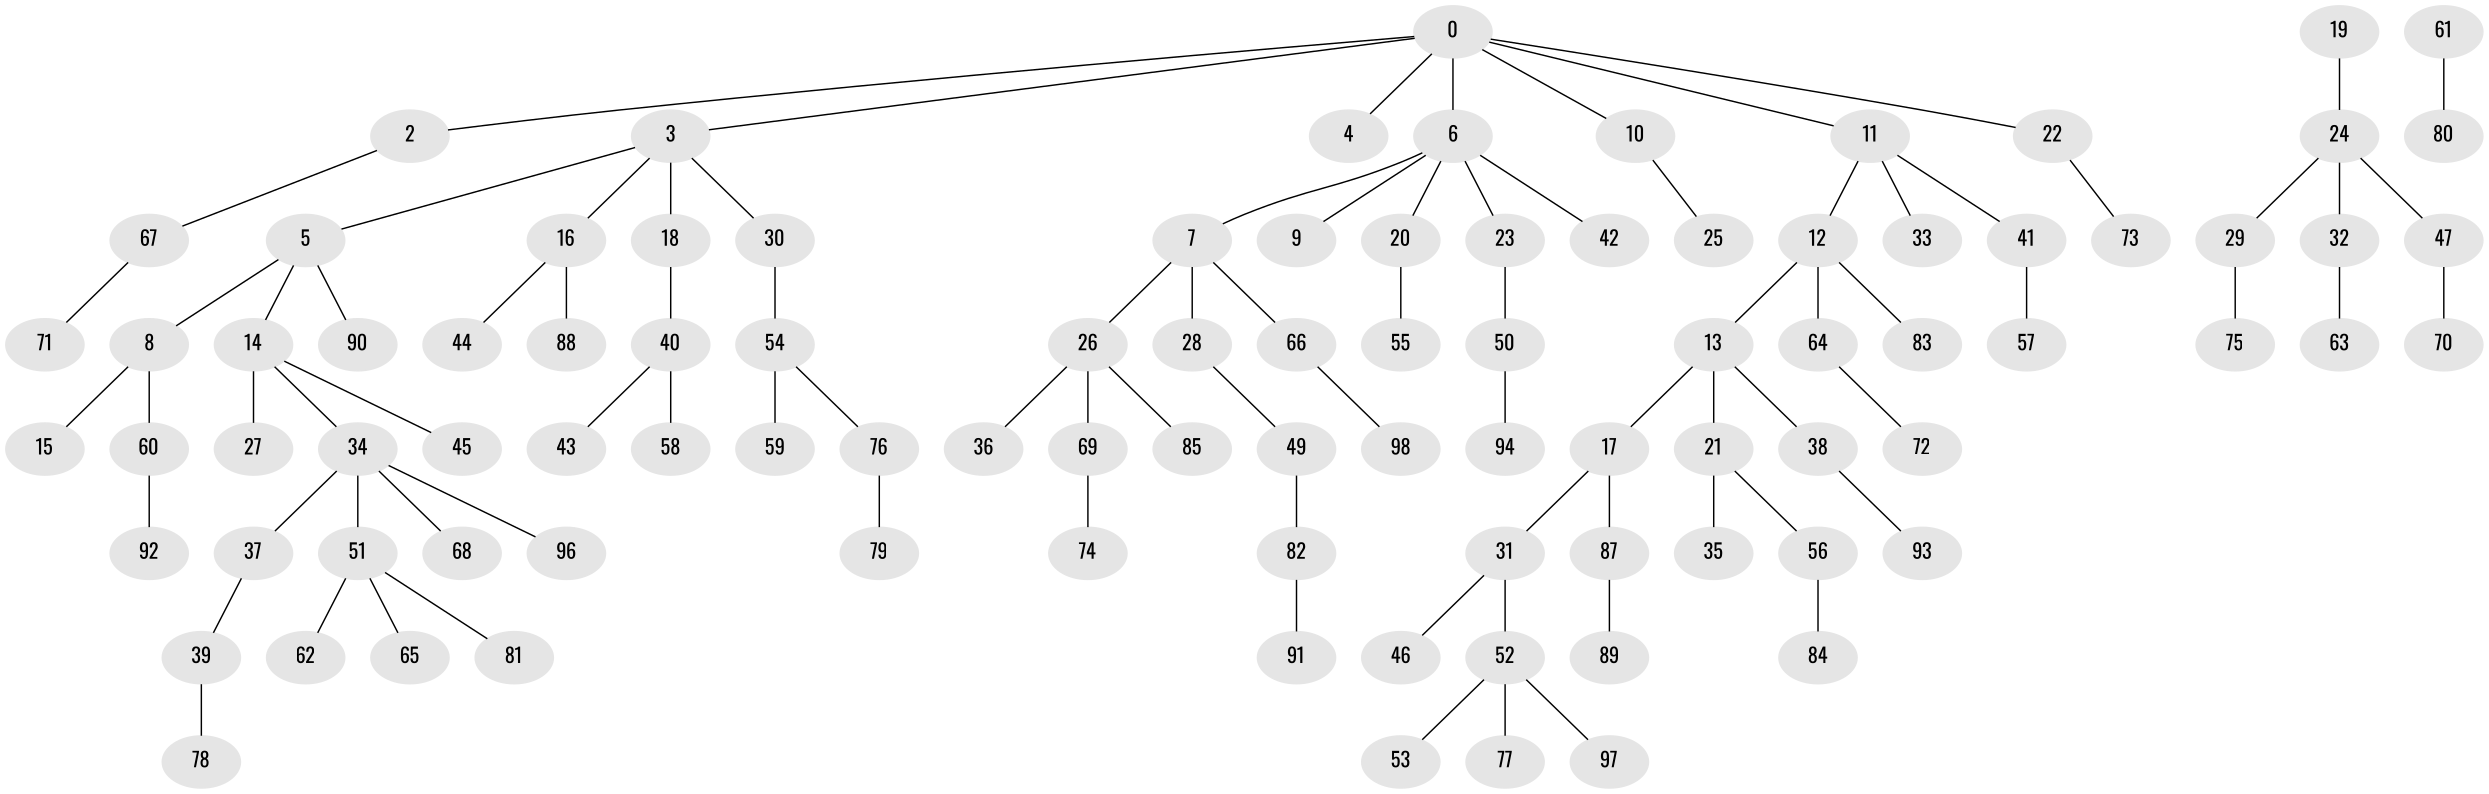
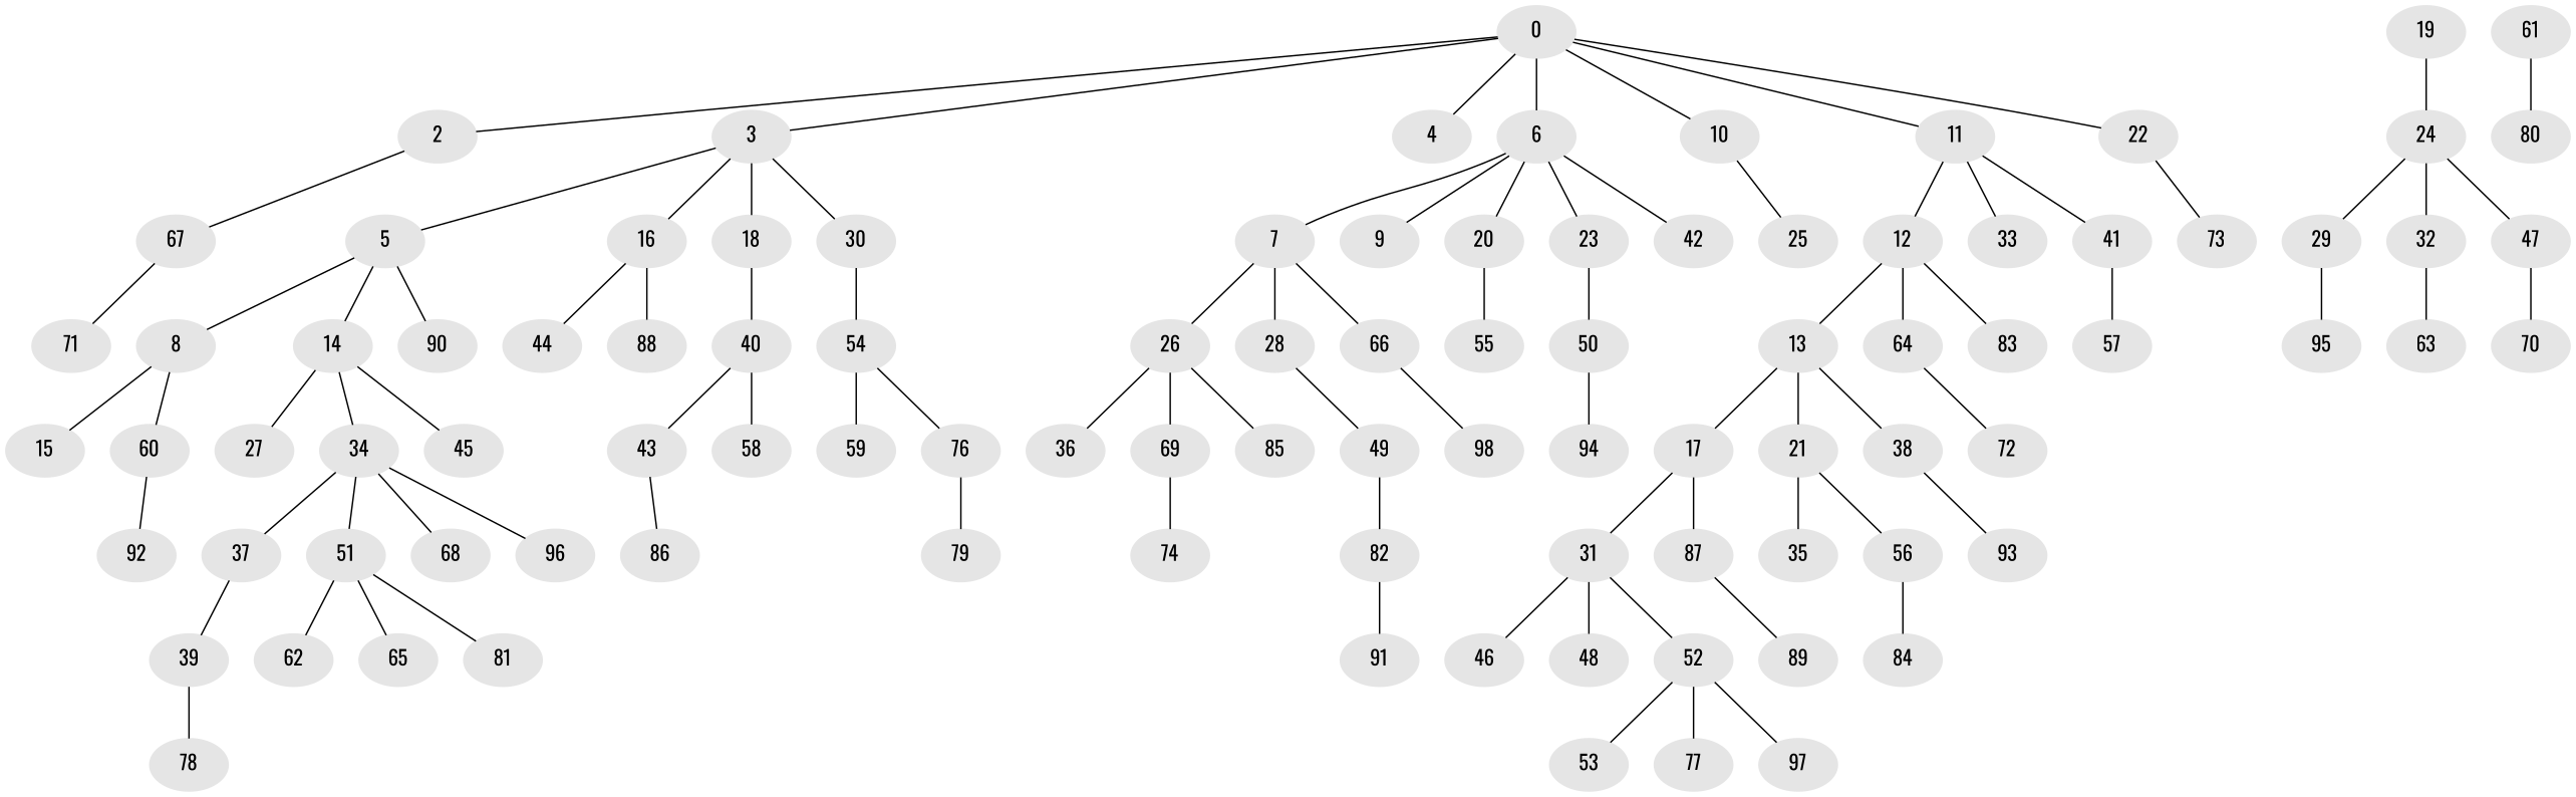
  graph {
    fontname=Oswald
    node [color=gray90 fontname=Oswald style=filled]
    edge [fontname=Oswald]
    n1 [label=0]
    2
    3
    4
    6
    10
    11
    22
    67
    5
    16
    18
    30
    7
    9
    20
    23
    42
    25
    12
    33
    41
    73
    71
    8
    14
    90
    44
    88
    40
    54
    15
    60
    27
    34
    45
    26
    28
    66
    55
    50
    36
    69
    85
    49
    98
    92
    13
    64
    83
    57
    17
    21
    38
    72
    31
    87
    35
    56
    93
    37
    51
    68
    96
    19
    24
    46
+   48
    52
    89
    43
    58
    29
    32
    47
    84
    94
-   95 [label=75]
+   95
    63
    70
    74
    82
    59
    76
    53
    77
    97
    39
    62
    65
    81
    78
+   86
    61
    80
    91
    79
    n1 -- 2
    n1 -- 3
    n1 -- 4
    n1 -- 6
    n1 -- 10
    n1 -- 11
    n1 -- 22
    2 -- 67
    3 -- 5
    3 -- 16
    3 -- 18
    3 -- 30
    6 -- 7
    6 -- 9
    6 -- 20
    6 -- 23
    6 -- 42
    10 -- 25
    11 -- 12
    11 -- 33
    11 -- 41
    22 -- 73
    67 -- 71
    5 -- 8
    5 -- 14
    5 -- 90
    16 -- 44
    16 -- 88
    18 -- 40
    30 -- 54
    7 -- 26
    7 -- 28
    7 -- 66
    20 -- 55
    23 -- 50
    12 -- 13
    12 -- 64
    12 -- 83
    41 -- 57
    8 -- 15
    8 -- 60
    14 -- 27
    14 -- 34
    14 -- 45
    40 -- 43
    40 -- 58
    54 -- 59
    54 -- 76
    60 -- 92
    34 -- 37
    34 -- 51
    34 -- 68
    34 -- 96
    26 -- 36
    26 -- 69
    26 -- 85
    28 -- 49
    66 -- 98
    50 -- 94
    69 -- 74
    49 -- 82
    13 -- 17
    13 -- 21
    13 -- 38
    64 -- 72
    17 -- 31
    17 -- 87
    21 -- 35
    21 -- 56
    38 -- 93
    31 -- 46
+   31 -- 48
    31 -- 52
    87 -- 89
    56 -- 84
    37 -- 39
    51 -- 62
    51 -- 65
    51 -- 81
    19 -- 24
    24 -- 29
    24 -- 32
    24 -- 47
    52 -- 53
    52 -- 77
    52 -- 97
+   43 -- 86
    29 -- 95
    32 -- 63
    47 -- 70
    82 -- 91
    76 -- 79
    39 -- 78
    61 -- 80
  }
